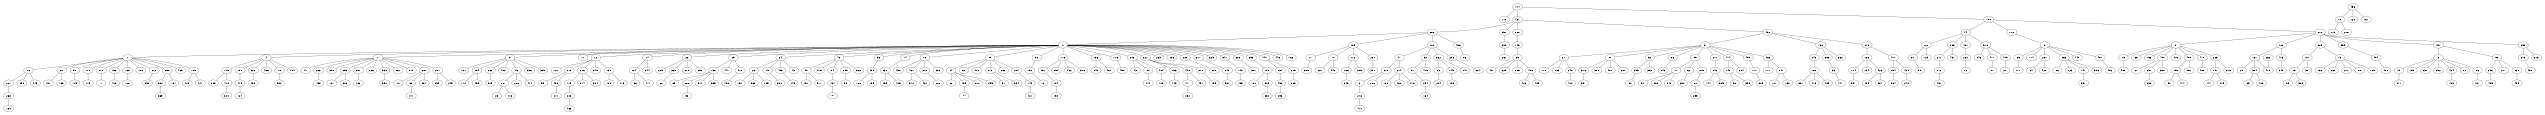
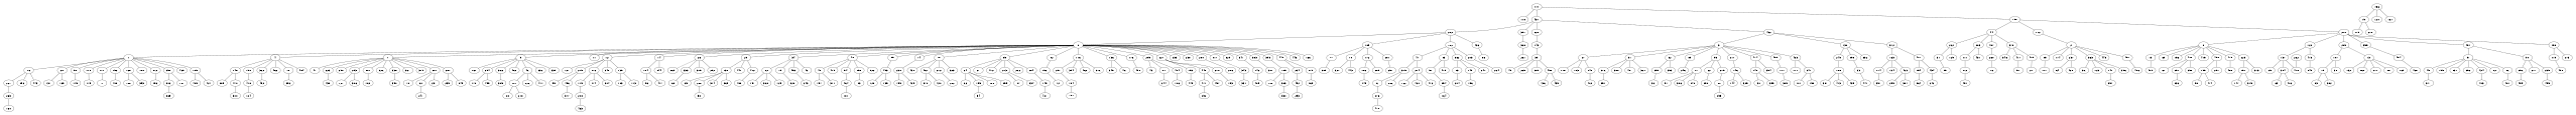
  graph {
    444
    118
    437
    198
    282
    357
    220
    432
    44
    112
    210
    0
    185
    102
    436
    328
    143
    3
    130
    372
    222
    283
    487
    378
    2
    8
    122
    209
    359
    497
    298
    1
    4
    7
    9
    11
    12
    14
    26
    29
    34
    48
    55
    74
    78
    85
    92
    116
    136
    176
    205
    227
    233
    238
    280
    317
    329
    341
    383
    395
    440
    446
    166
    77
    70
    172
    281
    47
    53
    362
    203
    86
    261
    39
    27
    51
    52
    89
    95
    217
    414
    499
    465
    248
    398
    332
    163
    407
    31
    129
    211
    431
    260
    346
    417
    405
    35
    174
    237
    363
    445
    451
    15
    69
    156
    400
    415
    458
    475
    225
    137
    473
    107
    13
    494
    5
    90
    219
    273
    16
    20
    98
    110
    111
    152
    168
    180
    312
    358
    469
    109
    148
    150
    322
    466
    18
    484
    41
    223
    250
    253
    301
    326
    338
    361
    375
    207
    287
    161
    294
    366
    482
    46
    336
    339
    121
    215
    216
    348
    139
    104
    344
    265
    333
    379
    252
    138
    447
    412
    22
    75
    453
    42
    40
    479
    94
    258
    n178 [label=522]
    493
    230
    430
    467
    272
    323
    24
    61
    472
    213
    266
    284
    192
    297
    354
    462
    316
    349
    461
    450
    43
    87
    404
    153
    448
    270
    206
    343
    142
    307
    105
    234
    275
    389
    327
    442
    186
    285
    251
    319
    214
    97
    419
    23
    145
    247
    224
    45
    229
    385
    498
    178
    183
    240
    376
    380
    401
    321
    355
    393
    246
    17
    62
    279
    146
    140
    394
    177
    171
    347
    188
    33
    114
    134
    423
    154
    434
    99
    212
    76
    57
    21
    117
    64
    428
    36
    123
    141
    396
    486
    489
    67
    291
    390
    199
    257
    480
    191
    373
    25
    384
    478
    345
    79
    38
    132
    268
    277
    88
    165
    468
    49
    155
    337
    352
    424
    82
    96
    256
    271
    235
    490
    267
    356
    443
    131
    169
    175
    115
    71
    408
    108
+   353
    296
    302
    187
    409
    427
    289
    470
    418
    492
    392
    438
    127
    306
    182
    350
    10
    60
    231
    239
    245
    170
    459
    305
    201
    226
    411
    59
    496
    119
    274
    304
    456
    19
    120
    167
    103
    113
    56
    477
    68
    65
    288
    314
    365
    488
    151
    368
    125
    320
    243
    157
    311
    464
    93
    128
    135
    159
    425
    370
    420
    202
    66
    195
    200
    255
    37
    334
    149
    72
    184
    244
    106
    449
    471
    457
    193
    331
    485
    100
    303
    452
    269
    249
    6
    286
    162
    460
    476
    254
    204
    196
    426
    439
    402
    351
    32
    91
    386
    340
    290
    80
    144
    325
    30
    399
    309
    101
    158
    381
    413
    435
    441
    391
    299
    387
    364
    242
    491
    397
    236
    50
    474
    147
    315
    262
    63
    406
    83
    382
    371
    403
    481
    495
    455
    263
    369
    300
    124
    241
    28
    218
    377
    208
    179
    278
    58
    181
    54
    421
    190
    292
    330
    293
    276
    164
    295
    160
    463
    410
    444 -- 118
    444 -- 437
    444 -- 198
    437 -- 282
    437 -- 357
    437 -- 220
    437 -- 432
    198 -- 44
    198 -- 112
    198 -- 210
    282 -- 0
    282 -- 185
    282 -- 102
    282 -- 436
    357 -- 328
    220 -- 143
    432 -- 3
    432 -- 130
    432 -- 372
    44 -- 222
    44 -- 283
    44 -- 487
    44 -- 378
    112 -- 2
    210 -- 8
    210 -- 122
    210 -- 209
    210 -- 359
    210 -- 497
    210 -- 298
    0 -- 1
    0 -- 4
    0 -- 7
    0 -- 9
    0 -- 11
    0 -- 12
    0 -- 14
    0 -- 26
    0 -- 29
    0 -- 34
    0 -- 48
    0 -- 55
    0 -- 74
    0 -- 78
    0 -- 85
    0 -- 92
    0 -- 116
    0 -- 136
    0 -- 176
    0 -- 205
    0 -- 227
    0 -- 233
    0 -- 238
    0 -- 280
    0 -- 317
    0 -- 329
    0 -- 341
    0 -- 383
    0 -- 395
    0 -- 440
    0 -- 446
    0 -- 166
    185 -- 77
    185 -- 70
    185 -- 172
    185 -- 281
    102 -- 47
    102 -- 53
    102 -- 362
    102 -- 203
    436 -- 86
    328 -- 261
    143 -- 39
    3 -- 27
    3 -- 51
    3 -- 52
    3 -- 89
    3 -- 95
    3 -- 217
    3 -- 414
    3 -- 499
    3 -- 465
    130 -- 248
    130 -- 398
    130 -- 332
    372 -- 163
    372 -- 407
    222 -- 31
    222 -- 129
    283 -- 211
    283 -- 431
    487 -- 260
    378 -- 346
    378 -- 417
    378 -- 405
    2 -- 35
    2 -- 174
    2 -- 237
    2 -- 363
    2 -- 445
    2 -- 451
    8 -- 15
    8 -- 69
    8 -- 156
    8 -- 400
    8 -- 415
    8 -- 458
    8 -- 475
    8 -- 225
    122 -- 137
    122 -- 473
    209 -- 107
    209 -- 13
    359 -- 494
    497 -- 5
    497 -- 90
    298 -- 219
    298 -- 273
    1 -- 16
    1 -- 20
    1 -- 98
    1 -- 110
    1 -- 111
    1 -- 152
    1 -- 168
    1 -- 180
    1 -- 312
    1 -- 358
    1 -- 469
    1 -- 109
    4 -- 148
    4 -- 150
    4 -- 322
    4 -- 466
    4 -- 18
    4 -- 484
    7 -- 41
    7 -- 223
    7 -- 250
    7 -- 253
    7 -- 301
    7 -- 326
    7 -- 338
    7 -- 361
    7 -- 375
    7 -- 207
    7 -- 287
    9 -- 161
    9 -- 294
    9 -- 366
    9 -- 482
    9 -- 46
    9 -- 336
    9 -- 339
    12 -- 121
    12 -- 215
    12 -- 216
    12 -- 348
    12 -- 139
    14 -- 104
    14 -- 344
    26 -- 265
    26 -- 333
    26 -- 379
    26 -- 252
    29 -- 138
    29 -- 447
    29 -- 412
    34 -- 22
    34 -- 75
    34 -- 453
    34 -- 42
    48 -- 40
    48 -- 479
    48 -- 94
    48 -- 258
    48 -- n178
    55 -- 493
    74 -- 230
    78 -- 430
    78 -- 467
    78 -- 272
    78 -- 323
    85 -- 24
    85 -- 61
    85 -- 472
    85 -- 213
    85 -- 266
    85 -- 284
    92 -- 192
    116 -- 297
    116 -- 354
    116 -- 462
    116 -- 316
    136 -- 349
    136 -- 461
    176 -- 450
    205 -- 43
    205 -- 87
    205 -- 404
    227 -- 153
    227 -- 448
    227 -- 270
    280 -- 206
    317 -- 343
    341 -- 142
    383 -- 307
    395 -- 105
    440 -- 234
    440 -- 275
    77 -- 389
    70 -- 327
    70 -- 442
    172 -- 186
    172 -- 285
    281 -- 251
    47 -- 319
    47 -- 214
    53 -- 97
    53 -- 419
    362 -- 23
    362 -- 145
    362 -- 247
    203 -- 224
    39 -- 45
    39 -- 229
    39 -- 385
    39 -- 498
    27 -- 178
    27 -- 183
    27 -- 240
    51 -- 376
    51 -- 380
    51 -- 401
    51 -- 321
    52 -- 355
    52 -- 393
    89 -- 246
    95 -- 17
    95 -- 62
    95 -- 279
    217 -- 146
    414 -- 140
    414 -- 394
    499 -- 177
    465 -- 171
    465 -- 347
    248 -- 188
    398 -- 33
    163 -- 114
    163 -- 134
    163 -- 423
    407 -- 154
    407 -- 434
    31 -- 99
    211 -- 212
    260 -- 76
    417 -- 57
    405 -- 21
    35 -- 117
    237 -- 64
    237 -- 428
    363 -- 36
    363 -- 123
    363 -- 141
    363 -- 396
    451 -- 486
    15 -- 489
    400 -- 67
    400 -- 291
    400 -- 390
    458 -- 199
    458 -- 257
    475 -- 480
    225 -- 191
    225 -- 373
    137 -- 25
    137 -- 384
    137 -- 478
    473 -- 345
    107 -- 79
    107 -- 38
    13 -- 132
    13 -- 268
    13 -- 277
    13 -- 88
    13 -- 165
    494 -- 468
    5 -- 49
    5 -- 155
    5 -- 337
    5 -- 352
    5 -- 424
    5 -- 82
    5 -- 96
    90 -- 256
    90 -- 271
    90 -- 235
    219 -- 490
    16 -- 267
    16 -- 356
    16 -- 443
    20 -- 131
    20 -- 169
    98 -- 175
    110 -- 115
    111 -- 71
    152 -- 408
    168 -- 108
+   168 -- 353
    312 -- 296
    358 -- 302
    358 -- 187
    109 -- 409
    109 -- 427
    148 -- 289
    148 -- 470
    150 -- 418
    322 -- 492
    18 -- 392
    223 -- 438
    253 -- 127
    253 -- 306
    301 -- 182
    338 -- 350
    207 -- 10
    207 -- 60
    207 -- 231
    287 -- 239
    287 -- 245
    294 -- 170
    294 -- 459
    366 -- 305
    46 -- 201
    46 -- 226
    46 -- 411
    215 -- 59
    215 -- 496
    216 -- 119
    216 -- 274
    216 -- 304
    139 -- 103
    139 -- 113
    104 -- 56
    104 -- 477
    333 -- 68
    138 -- 65
    138 -- 288
    138 -- 314
    138 -- 365
    412 -- 488
    22 -- 151
    22 -- 368
    22 -- 125
    75 -- 320
    453 -- 243
    40 -- 157
    40 -- 311
    94 -- 464
    258 -- 93
    493 -- 128
    493 -- 135
    230 -- 159
    230 -- 425
    467 -- 370
    467 -- 420
    272 -- 202
    24 -- 66
    24 -- 195
    24 -- 200
    24 -- 255
    213 -- 37
    213 -- 334
    284 -- 149
    192 -- 72
    297 -- 184
    87 -- 244
    404 -- 106
    153 -- 449
    448 -- 471
    448 -- 457
    270 -- 193
    343 -- 331
    142 -- 485
    105 -- 100
    105 -- 303
    234 -- 452
    275 -- 269
    186 -- 249
    319 -- 6
    319 -- 286
    214 -- 162
    214 -- 460
    214 -- 476
    97 -- 254
    23 -- 204
    145 -- 196
    498 -- 426
    498 -- 439
    240 -- 402
    376 -- 351
    355 -- 32
    17 -- 91
    17 -- 386
    17 -- 340
    62 -- 290
    279 -- 80
    146 -- 144
    146 -- 325
    140 -- 30
    140 -- 399
    177 -- 309
    347 -- 101
    347 -- 158
    188 -- 381
    188 -- 413
    188 -- 435
    33 -- 441
    114 -- 391
    423 -- 299
    423 -- 387
    154 -- 364
    434 -- 242
    212 -- 491
    141 -- 397
    291 -- 236
    199 -- 50
    199 -- 474
    191 -- 147
    191 -- 315
    384 -- 63
    384 -- 406
    79 -- 83
    79 -- 382
    49 -- 371
    424 -- 403
    96 -- 481
    256 -- 495
    235 -- 455
    267 -- 263
    302 -- 369
    470 -- 300
    418 -- 124
    60 -- 241
    201 -- 28
    201 -- 218
    496 -- 377
    119 -- 208
    456 -- 19
    456 -- 120
    456 -- 167
    19 -- 179
    19 -- 278
    288 -- 58
    464 -- 181
    195 -- 54
    149 -- 421
    184 -- 190
    471 -- 292
    303 -- 330
    452 -- 293
    6 -- 276
    254 -- 164
    80 -- 295
    262 -- 478
    263 -- 160
    208 -- 463
    276 -- 410
  }
